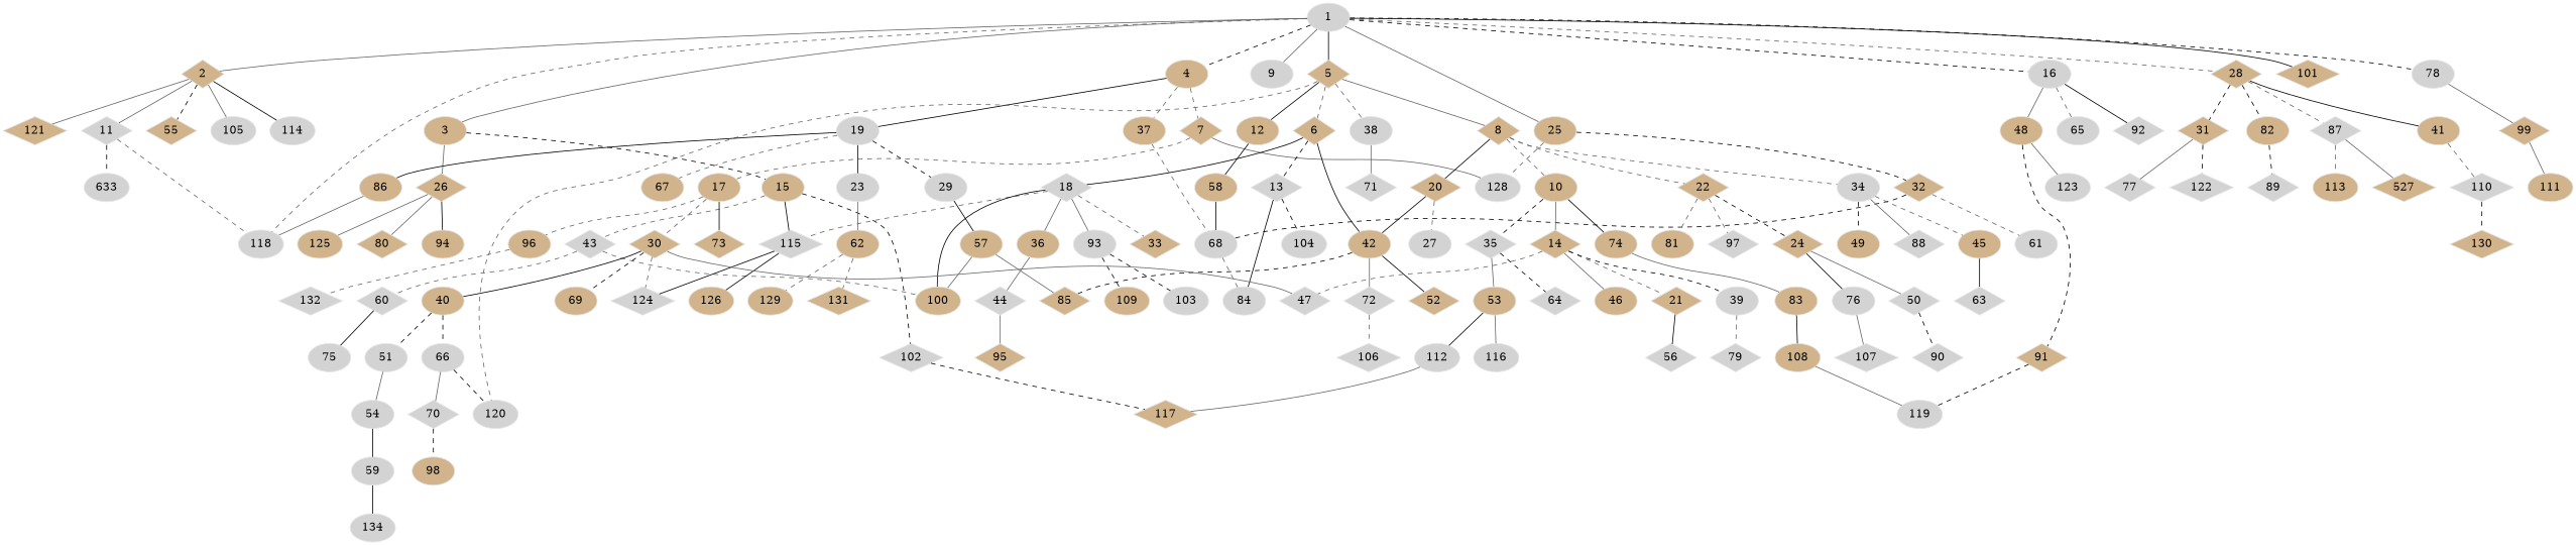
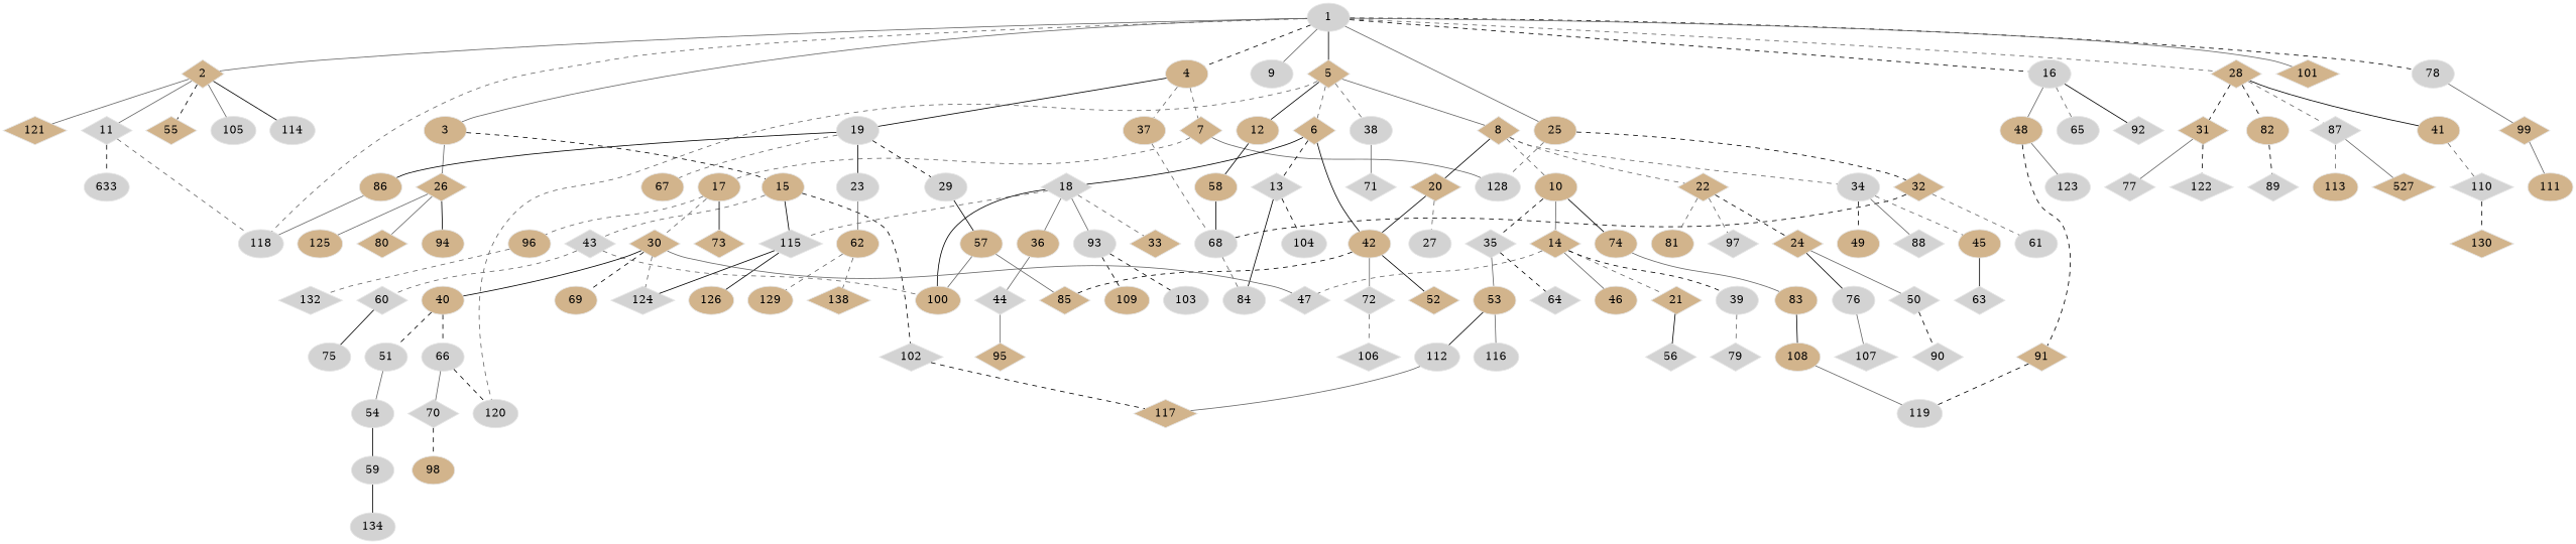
  graph {
    node [color=gray90 fillcolor=tan shape=ellipse style=filled]
    edge [color=gray40 style=solid]
    1 [fillcolor=lightgrey]
    2 [shape=diamond]
    3
    4
    5 [shape=diamond]
    9 [fillcolor=lightgrey]
    16 [fillcolor=lightgrey]
    25
    28 [shape=diamond]
    78 [fillcolor=lightgrey]
    101 [shape=diamond]
    118 [fillcolor=lightgrey]
    11 [fillcolor=lightgrey shape=diamond]
    55 [shape=diamond]
    105 [fillcolor=lightgrey]
    114 [fillcolor=lightgrey]
    121 [shape=diamond]
    15
    26 [shape=diamond]
    7 [shape=diamond]
    19 [fillcolor=lightgrey]
    37
    6 [shape=diamond]
    8 [shape=diamond]
    12
    38 [fillcolor=lightgrey]
    120 [fillcolor=lightgrey]
    48
    65 [fillcolor=lightgrey]
    92 [fillcolor=lightgrey shape=diamond]
    128 [fillcolor=lightgrey]
    32 [shape=diamond]
    31 [shape=diamond]
    41
    82
    87 [fillcolor=lightgrey shape=diamond]
    99 [shape=diamond]
    n38 [fillcolor=lightgrey label=633]
    43 [fillcolor=lightgrey shape=diamond]
    102 [fillcolor=lightgrey shape=diamond]
    115 [fillcolor=lightgrey shape=diamond]
    80 [shape=diamond]
    94
    125
    17
    23 [fillcolor=lightgrey]
    29 [fillcolor=lightgrey]
    67
    86
    68 [fillcolor=lightgrey]
    13 [fillcolor=lightgrey shape=diamond]
    18 [fillcolor=lightgrey shape=diamond]
    42
    10
    20 [shape=diamond]
    22 [shape=diamond]
    34 [fillcolor=lightgrey]
    58
    71 [fillcolor=lightgrey shape=diamond]
    84 [fillcolor=lightgrey]
    104 [fillcolor=lightgrey]
    33 [shape=diamond]
    36
    93 [fillcolor=lightgrey]
    100
    52 [shape=diamond]
    72 [fillcolor=lightgrey shape=diamond]
    85 [shape=diamond]
    30 [shape=diamond]
    73 [shape=diamond]
    96
    14 [shape=diamond]
    35 [fillcolor=lightgrey shape=diamond]
    74
    27 [fillcolor=lightgrey]
    24 [shape=diamond]
    81
    97 [fillcolor=lightgrey shape=diamond]
    45
    49
    88 [fillcolor=lightgrey shape=diamond]
    21 [shape=diamond]
    39 [fillcolor=lightgrey]
    46
    47 [fillcolor=lightgrey shape=diamond]
    53
    64 [fillcolor=lightgrey shape=diamond]
    83
    56 [fillcolor=lightgrey shape=diamond]
    79 [fillcolor=lightgrey shape=diamond]
    60 [fillcolor=lightgrey shape=diamond]
    117 [shape=diamond]
    124 [fillcolor=lightgrey shape=diamond]
    126
    91 [shape=diamond]
    123 [fillcolor=lightgrey]
    40
    69
    132 [fillcolor=lightgrey shape=diamond]
    44 [fillcolor=lightgrey shape=diamond]
    103 [fillcolor=lightgrey]
    109
    62
    57
    50 [fillcolor=lightgrey shape=diamond]
    76 [fillcolor=lightgrey]
    129
-   131 [shape=diamond]
+   131 [shape=diamond label=138]
    90 [fillcolor=lightgrey shape=diamond]
    107 [fillcolor=lightgrey shape=diamond]
    61 [fillcolor=lightgrey]
    77 [fillcolor=lightgrey shape=diamond]
    122 [fillcolor=lightgrey shape=diamond]
    110 [fillcolor=lightgrey shape=diamond]
    89 [fillcolor=lightgrey shape=diamond]
    113
    n117 [label=527 shape=diamond]
    51 [fillcolor=lightgrey]
    66 [fillcolor=lightgrey]
    63 [fillcolor=lightgrey shape=diamond]
    112 [fillcolor=lightgrey]
    116 [fillcolor=lightgrey]
    95 [shape=diamond]
    54 [fillcolor=lightgrey]
    70 [fillcolor=lightgrey shape=diamond]
    130 [shape=diamond]
    106 [fillcolor=lightgrey shape=diamond]
    75 [fillcolor=lightgrey]
    119 [fillcolor=lightgrey]
    59 [fillcolor=lightgrey]
    134 [fillcolor=lightgrey]
    98
    108
    111
    1 -- 2
    1 -- 3
    1 -- 4 [color=black style=dashed]
    1 -- 5 [color=black]
    1 -- 9
    1 -- 16 [color=black style=dashed]
    1 -- 25
    1 -- 28 [style=dashed]
    1 -- 78 [color=black style=dashed]
-   1 -- 101 [color=black]
+   1 -- 101
    1 -- 118 [style=dashed]
    2 -- 11
    2 -- 55 [color=black style=dashed]
    2 -- 105
    2 -- 114 [color=black]
    2 -- 121
    3 -- 15 [color=black style=dashed]
    3 -- 26
    4 -- 7 [style=dashed]
    4 -- 19 [color=black]
    4 -- 37 [style=dashed]
    5 -- 6 [style=dashed]
    5 -- 8
    5 -- 12 [color=black]
    5 -- 38 [style=dashed]
    5 -- 120 [style=dashed]
    16 -- 48
    16 -- 65 [style=dashed]
    16 -- 92 [color=black]
    25 -- 128 [style=dashed]
    25 -- 32 [color=black style=dashed]
    28 -- 31 [color=black style=dashed]
    28 -- 41 [color=black]
    28 -- 82 [color=black style=dashed]
    28 -- 87 [style=dashed]
    78 -- 99
    11 -- 118 [style=dashed]
    11 -- n38 [color=black style=dashed]
    15 -- 43 [style=dashed]
    15 -- 102 [color=black style=dashed]
    15 -- 115 [color=black]
    26 -- 80
    26 -- 94 [color=black]
    26 -- 125
    7 -- 128
    7 -- 17 [style=dashed]
    19 -- 23 [color=black]
    19 -- 29 [color=black style=dashed]
    19 -- 67 [style=dashed]
    19 -- 86 [color=black]
    37 -- 68 [style=dashed]
    6 -- 13 [color=black style=dashed]
    6 -- 18 [color=black]
    6 -- 42 [color=black]
    8 -- 10 [style=dashed]
    8 -- 20 [color=black]
    8 -- 22 [style=dashed]
    8 -- 34 [style=dashed]
    12 -- 58 [color=black]
    38 -- 71
    48 -- 91 [color=black style=dashed]
    48 -- 123
    32 -- 68 [color=black style=dashed]
    32 -- 61 [style=dashed]
    31 -- 77
    31 -- 122 [color=black style=dashed]
    41 -- 110 [style=dashed]
    82 -- 89 [color=black style=dashed]
    87 -- 113 [style=dashed]
    87 -- n117
    99 -- 111
    43 -- 100 [style=dashed]
    43 -- 60 [style=dashed]
    102 -- 117 [color=black style=dashed]
    115 -- 124 [color=black]
    115 -- 126 [color=black]
    17 -- 30 [style=dashed]
    17 -- 73 [color=black]
    17 -- 96 [style=dashed]
    23 -- 62
    29 -- 57 [color=black]
    86 -- 118
    68 -- 84 [style=dashed]
    13 -- 84 [color=black]
    13 -- 104 [color=black style=dashed]
    18 -- 115 [style=dashed]
    18 -- 33 [style=dashed]
    18 -- 36
    18 -- 93
    18 -- 100 [color=black]
    42 -- 52 [color=black]
    42 -- 72
    42 -- 85 [color=black style=dashed]
    10 -- 14
    10 -- 35 [color=black style=dashed]
    10 -- 74 [color=black]
    20 -- 42 [color=black]
    20 -- 27 [style=dashed]
    22 -- 24 [color=black style=dashed]
    22 -- 81 [style=dashed]
    22 -- 97 [style=dashed]
    34 -- 45 [style=dashed]
    34 -- 49 [color=black style=dashed]
    34 -- 88
    58 -- 68 [color=black]
    36 -- 44
    93 -- 103 [color=black style=dashed]
    93 -- 109 [color=black style=dashed]
    72 -- 106 [style=dashed]
    30 -- 47
    30 -- 124 [style=dashed]
    30 -- 40 [color=black]
    30 -- 69 [color=black style=dashed]
    96 -- 132 [style=dashed]
    14 -- 21 [style=dashed]
    14 -- 39 [color=black style=dashed]
    14 -- 46
    14 -- 47 [style=dashed]
    35 -- 53
    35 -- 64 [color=black style=dashed]
    74 -- 83
    24 -- 50
    24 -- 76 [color=black]
    45 -- 63 [color=black]
    21 -- 56 [color=black]
    39 -- 79 [style=dashed]
    53 -- 112 [color=black]
    53 -- 116
    83 -- 108 [color=black]
    60 -- 75 [color=black]
    91 -- 119 [color=black style=dashed]
    40 -- 51 [color=black style=dashed]
    40 -- 66 [color=black style=dashed]
    44 -- 95
    62 -- 129 [style=dashed]
    62 -- 131 [style=dashed]
    57 -- 100
    57 -- 85
    50 -- 90 [color=black style=dashed]
    76 -- 107
    110 -- 130 [color=black style=dashed]
    51 -- 54
    66 -- 120 [color=black style=dashed]
    66 -- 70
    112 -- 117
    54 -- 59 [color=black]
    70 -- 98 [color=black style=dashed]
    59 -- 134 [color=black]
    108 -- 119
  }
